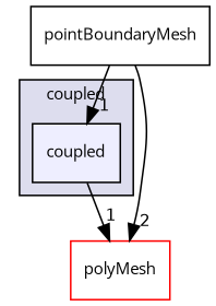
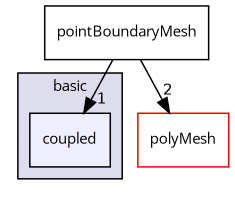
  digraph {
    compound=true
    fontname="Open Sans"
    node [fontname="Open Sans" fontsize=10 shape=box]
    edge [fontname="Open Sans" headlabel=1 labeldistance=1.5 labelfontname=Helvetica labelfontsize=10]
    n1 [fillcolor="#eeeeff" label=coupled pencolor=black style=filled]
    n2 [color=red label=polyMesh]
    n3 [label=pointBoundaryMesh]
    subgraph cluster_1 {
      bgcolor="#ddddee"
      fontsize=10
-     label=coupled
+     label=basic
      pencolor=black
      n1
    }
-   n1 -> n2
    n3 -> n1
    n3 -> n2 [headlabel=2]
  }
